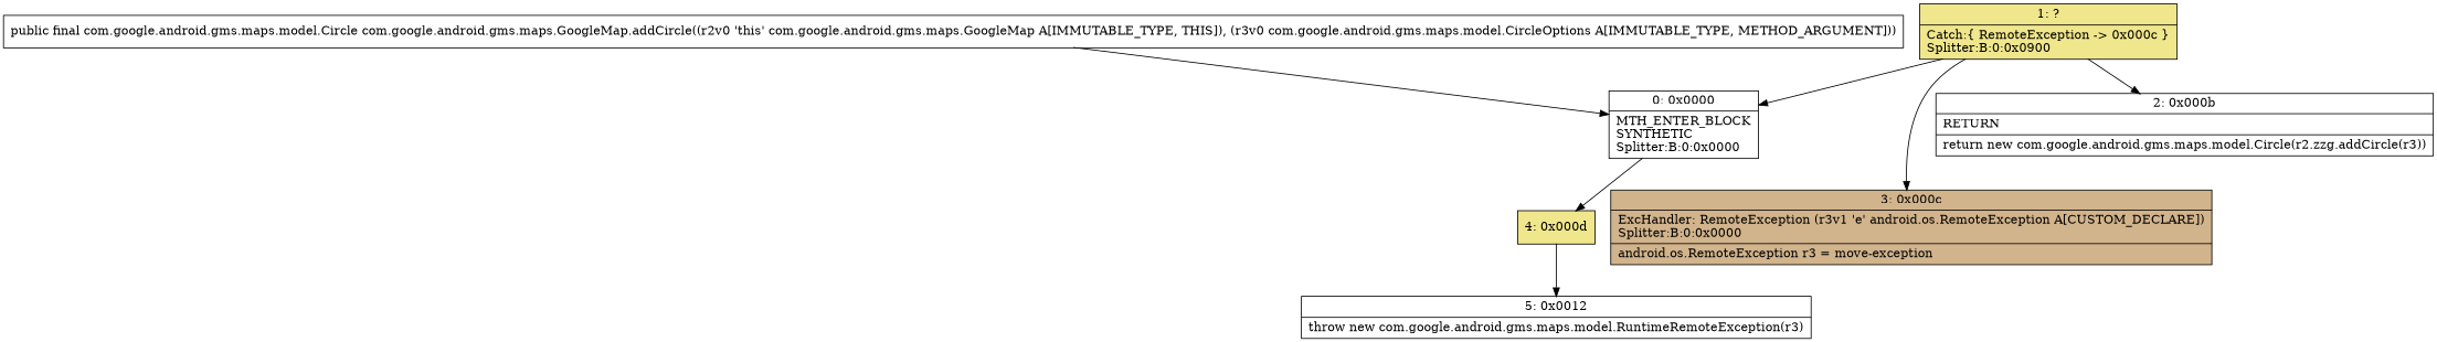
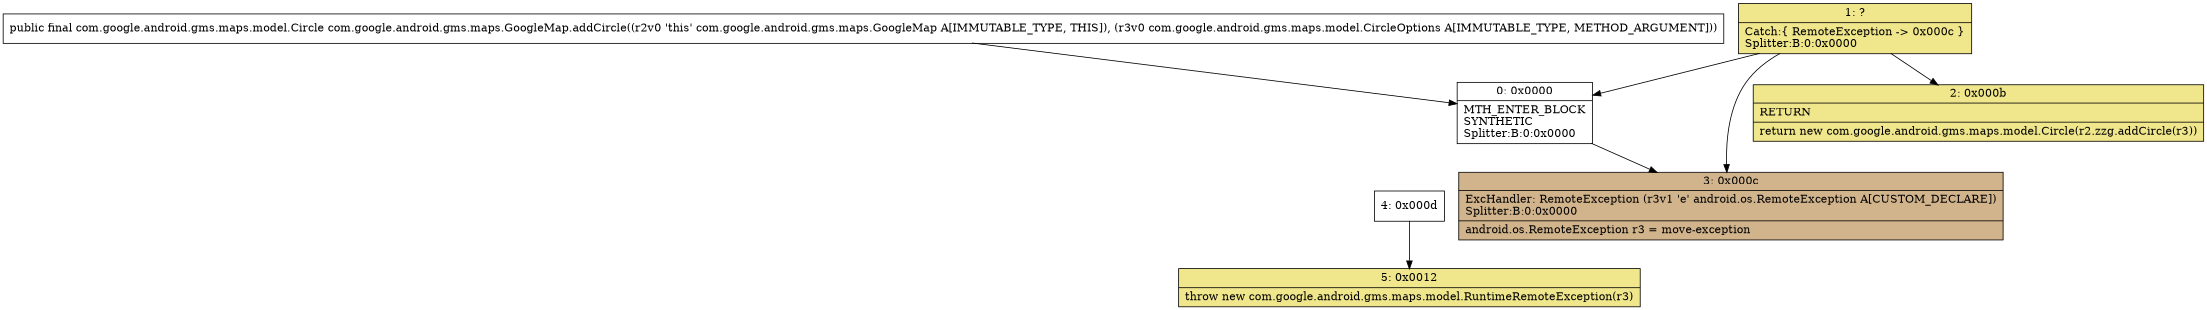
  digraph {
    node [fillcolor=white shape=record style=filled]
    n1 [label="{0\:\ 0x0000|MTH_ENTER_BLOCK\lSYNTHETIC\lSplitter:B:0:0x0000\l}"]
    n2 [fillcolor=tan label="{3\:\ 0x000c|ExcHandler: RemoteException (r3v1 'e' android.os.RemoteException A[CUSTOM_DECLARE])\lSplitter:B:0:0x0000\l|android.os.RemoteException r3 = move\-exception\l}"]
-   n3 [fillcolor=khaki label="{1\:\ ?|Catch:\{ RemoteException \-\> 0x000c \}\lSplitter:B:0:0x0900\l}"]
-   n4 [label="{2\:\ 0x000b|RETURN\l|return new com.google.android.gms.maps.model.Circle(r2.zzg.addCircle(r3))\l}"]
-   n5 [fillcolor=khaki label="{4\:\ 0x000d}"]
-   n6 [label="{5\:\ 0x0012|throw new com.google.android.gms.maps.model.RuntimeRemoteException(r3)\l}"]
+   n3 [fillcolor=khaki label="{1\:\ ?|Catch:\{ RemoteException \-\> 0x000c \}\lSplitter:B:0:0x0000\l}"]
+   n4 [fillcolor=khaki label="{2\:\ 0x000b|RETURN\l|return new com.google.android.gms.maps.model.Circle(r2.zzg.addCircle(r3))\l}"]
+   n5 [label="{4\:\ 0x000d}"]
+   n6 [fillcolor=khaki label="{5\:\ 0x0012|throw new com.google.android.gms.maps.model.RuntimeRemoteException(r3)\l}"]
    n7 [label="{public final com.google.android.gms.maps.model.Circle com.google.android.gms.maps.GoogleMap.addCircle((r2v0 'this' com.google.android.gms.maps.GoogleMap A[IMMUTABLE_TYPE, THIS]), (r3v0 com.google.android.gms.maps.model.CircleOptions A[IMMUTABLE_TYPE, METHOD_ARGUMENT])) }"]
-   n1 -> n5
+   n1 -> n2
    n3 -> n1
    n3 -> n2
    n3 -> n4
    n5 -> n6
    n7 -> n1
  }
